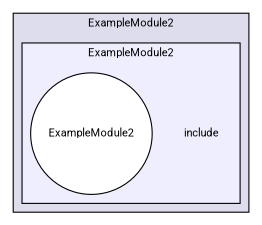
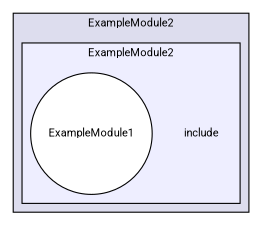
  digraph {
    compound=true
    fontname=Roboto
    node [fontname=Roboto fontsize=10]
    n1 [label=include shape=plaintext]
-   n2 [color=black fillcolor=white label=ExampleModule2 shape=circle style=filled]
+   n2 [color=black fillcolor=white label=ExampleModule1 shape=circle style=filled]
    subgraph cluster_1 {
      bgcolor="#ddddee"
      fontsize=10
      label=ExampleModule2
      pencolor=black
      subgraph cluster_2 {
        bgcolor="#eeeeff"
        fontsize=10
        pencolor=black
        n1
        n2
      }
    }
  }
